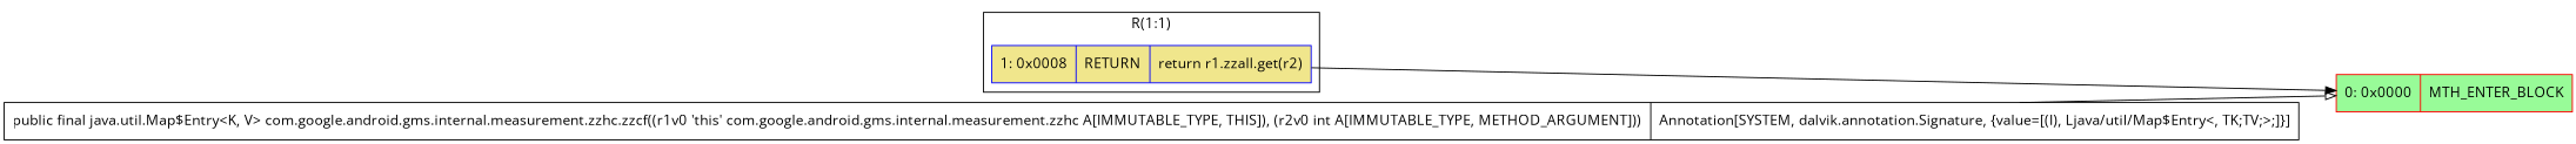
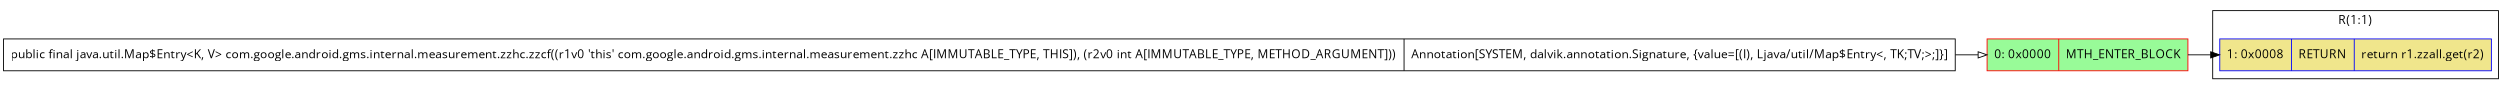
  digraph {
    rankdir=LR
    fontname="Open Sans"
    node [shape=record style=filled fontname="Open Sans"]
    edge [fontname="Open Sans"]
    n1 [color=blue label="{1\:\ 0x0008|RETURN\l|return r1.zzall.get(r2)\l}" fillcolor=khaki]
    n2 [color=red label="{0\:\ 0x0000|MTH_ENTER_BLOCK\l}" fillcolor=palegreen]
    n3 [label="{public final java.util.Map$Entry\<K, V\> com.google.android.gms.internal.measurement.zzhc.zzcf((r1v0 'this' com.google.android.gms.internal.measurement.zzhc A[IMMUTABLE_TYPE, THIS]), (r2v0 int A[IMMUTABLE_TYPE, METHOD_ARGUMENT]))  | Annotation[SYSTEM, dalvik.annotation.Signature, \{value=[(I), Ljava\/util\/Map$Entry\<, TK;TV;\>;]\}]\l}" fillcolor=white]
    subgraph cluster_1 {
      label="R(1:1)"
      n1
    }
-   n1 -> n2 [arrowhead=normal]
+   n2 -> n1 [arrowhead=normal]
    n3 -> n2 [arrowhead=onormal]
  }
